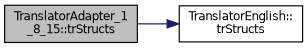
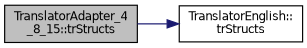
  digraph {
    rankdir=LR
    node [color=black fontname=Helvetica fontsize=10 shape=record style=filled]
-   n1 [fillcolor=grey75 fontcolor=black height=0.2 label="TranslatorAdapter_1\l_8_15::trStructs" width=0.4]
+   n1 [fillcolor=grey75 fontcolor=black height=0.2 label="TranslatorAdapter_4\l_8_15::trStructs" width=0.4]
    n2 [fillcolor=white height=0.2 label="TranslatorEnglish::\ltrStructs" width=0.4]
    n1 -> n2 [color=midnightblue fontname=Helvetica fontsize=10 labelfontname=Helvetica labelfontsize=10 style=solid]
  }
